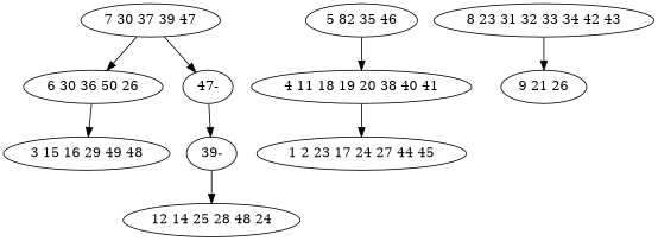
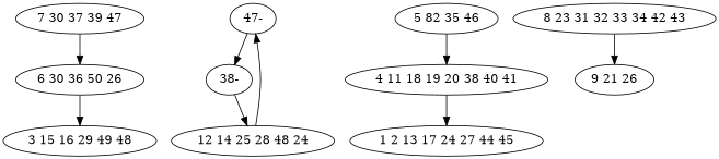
  digraph {
    n1 [label="7 30 37 39 47"]
    n2 [label="6 30 36 50 26"]
    n3 [label="47-"]
    n4 [label="3 15 16 29 49 48"]
-   n5 [label="39-"]
+   n5 [label="38-"]
    n6 [label="5 82 35 46"]
    n7 [label="4 11 18 19 20 38 40 41"]
-   n8 [label="1 2 23 17 24 27 44 45"]
+   n8 [label="1 2 13 17 24 27 44 45"]
    n9 [label="8 23 31 32 33 34 42 43"]
    n10 [label="9 21 26"]
    n11 [label="12 14 25 28 48 24"]
    n1 -> n2
-   n1 -> n3
+   n11 -> n3
    n2 -> n4
    n3 -> n5
    n5 -> n11
    n6 -> n7
    n7 -> n8
    n9 -> n10
  }
